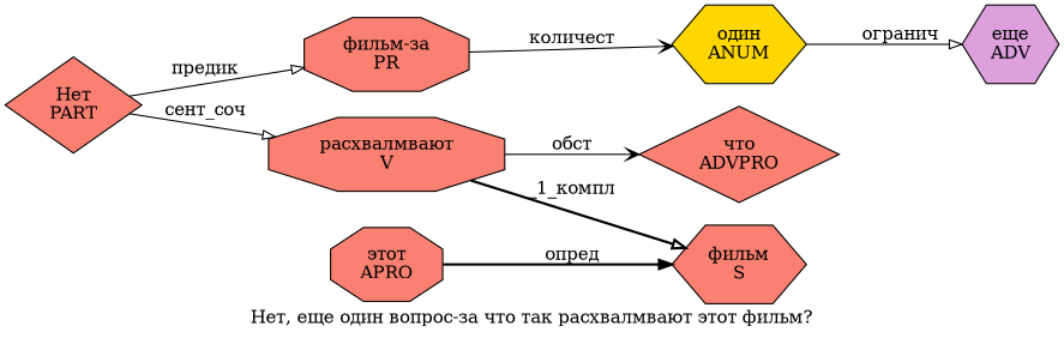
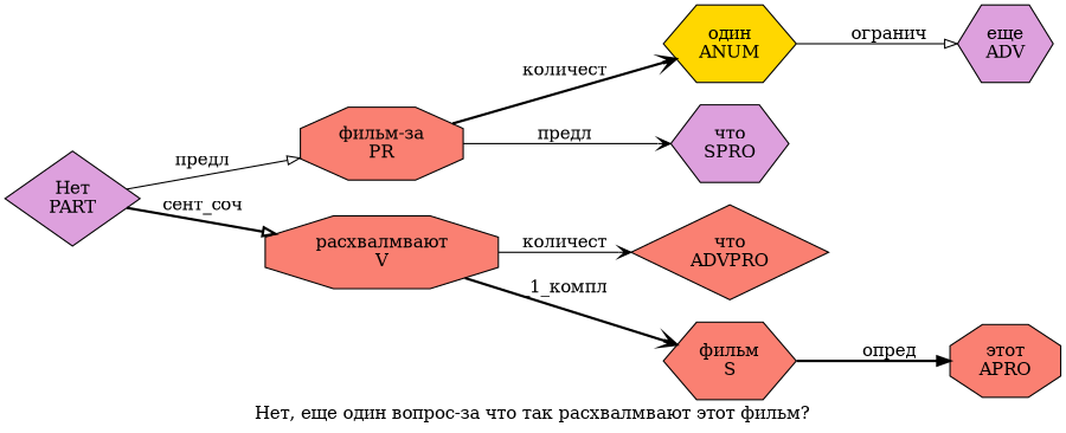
  digraph {
    label="Нет, еще один вопрос-за что так расхвалмвают этот фильм?"
    rankdir=LR
    node [fillcolor=salmon penwidth=1 shape=hexagon style=filled]
    edge [arrowhead=onormal style=solid]
-   n1 [label="Нет\nPART" shape=diamond]
+   n1 [fillcolor=plum label="Нет\nPART" shape=diamond]
    n2 [label="фильм-за\nPR" shape=octagon]
    n3 [label="расхвалмвают\nV" shape=octagon]
    n4 [fillcolor=gold label="один\nANUM"]
+   n5 [fillcolor=plum label="что\nSPRO"]
    n6 [label="что\nADVPRO" shape=diamond]
    n7 [label="фильм\nS"]
    n8 [fillcolor=plum label="еще\nADV"]
    n9 [label="этот\nAPRO" shape=octagon]
-   n1 -> n2 [label="предик"]
-   n1 -> n3 [label="сент_соч"]
-   n2 -> n4 [arrowhead=vee label="количест"]
-   n3 -> n6 [arrowhead=vee label="обст"]
-   n3 -> n7 [label="_1_компл" style=bold]
+   n1 -> n2 [label="предл"]
+   n1 -> n3 [label="сент_соч" style=bold]
+   n2 -> n4 [arrowhead=vee label="количест" style=bold]
+   n2 -> n5 [arrowhead=vee label="предл"]
+   n3 -> n6 [arrowhead=vee label="количест"]
+   n3 -> n7 [arrowhead=vee label="_1_компл" style=bold]
    n4 -> n8 [label="огранич"]
-   n9 -> n7 [arrowhead=normal label="опред" style=bold]
+   n7 -> n9 [arrowhead=normal label="опред" style=bold]
  }
